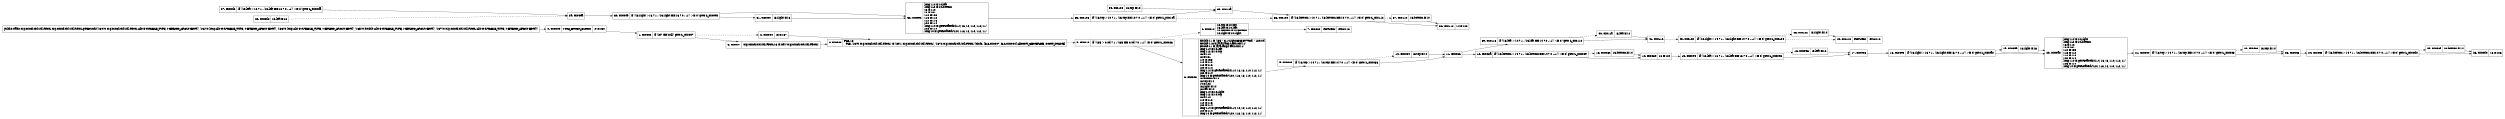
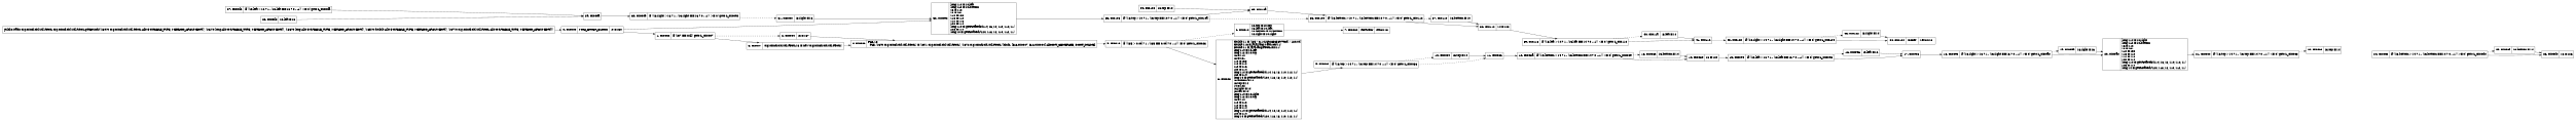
  digraph {
    fontname="DejaVu Serif"
    rankdir=LR
    node [fontname="DejaVu Serif" shape=record]
    edge [fontname="DejaVu Serif"]
    n1 [label="{0\:\ 0x0000|MTH_ENTER_BLOCK\l|r0 = r30\l}"]
    n2 [label="{1\:\ 0x0002|if (r37 == null) goto L_0x0007\l}"]
    n3 [label="{2\:\ 0x0004|r3 = r37\l}"]
    n4 [label="{3\:\ 0x0007|org.osmdroid.util.RectL r3 = new org.osmdroid.util.RectL()\l}"]
    n5 [label="{4\:\ 0x000c|PHI: r3 \l  PHI: (r3v0 org.osmdroid.util.RectL) = (r3v1 org.osmdroid.util.RectL), (r3v2 org.osmdroid.util.RectL) binds: [B:3:0x0007, B:2:0x0004] A[DONT_GENERATE, DONT_INLINE]\l}"]
    n6 [label="{5\:\ 0x0010|if ((r35 \> 0.0d ? 1 : (r35 == 0.0d ? 0 : \-1)) != 0) goto L_0x0023\l}"]
    n7 [label="{6\:\ 0x0012|r3.top = r0.top\lr3.left = r0.left\lr3.bottom = r0.bottom\lr3.right = r0.right\l}"]
-   n8 [label="{8\:\ 0x0023|double r1 = (r35 * 3.141592653589793d) \/ 180.0d\ldouble r16 = java.lang.Math.cos(r1)\ldouble r1 = java.lang.Math.sin(r1)\llong r14 = r0.left\llong r12 = r0.top\lr6 = r12\lr8 = r31\lr10 = r33\lr18 = r12\lr12 = r16\lr20 = r14\llong r14 = getRotatedX(r14, r6, r8, r10, r12, r1)\lr22 = r14\llong r4 = getRotatedY(r20, r18, r8, r10, r12, r1)\lr3.bottom = r4\lr3.top = r4\lr4 = r22\lr3.right = r4\lr3.left = r4\llong r14 = r0.right\llong r12 = r0.top\lr6 = r12\lr18 = r12\lr12 = r16\lr20 = r14\llong r14 = getRotatedX(r14, r6, r8, r10, r12, r1)\lr24 = r14\llong r4 = getRotatedY(r20, r18, r8, r10, r12, r1)\l}"]
+   n8 [label="{8\:\ 0x0023|double r1 = (r35 * 3.141592653589793d) \/ 180.0d\ldouble r16 = java.lang.Math.cos(r1)\ldouble r1 = java.lang.RectL.sin(r1)\llong r14 = r0.left\llong r12 = r0.top\lr6 = r12\lr8 = r31\lr10 = r33\lr18 = r12\lr12 = r16\lr20 = r14\llong r14 = getRotatedX(r14, r6, r8, r10, r12, r1)\lr22 = r14\llong r4 = getRotatedY(r20, r18, r8, r10, r12, r1)\lr3.bottom = r4\lr3.top = r4\lr4 = r22\lr3.right = r4\lr3.left = r4\llong r14 = r0.right\llong r12 = r0.top\lr6 = r12\lr18 = r12\lr12 = r16\lr20 = r14\llong r14 = getRotatedX(r14, r6, r8, r10, r12, r1)\lr24 = r14\llong r4 = getRotatedY(r20, r18, r8, r10, r12, r1)\l}"]
    n9 [label="{7\:\ 0x0022|RETURN\l|return r3\l}"]
    n10 [label="{9\:\ 0x0082|if ((r3.top \> r4 ? 1 : (r3.top == r4 ? 0 : \-1)) \<= 0) goto L_0x0086\l}"]
    n11 [label="{10\:\ 0x0084|r3.top = r4\l}"]
    n12 [label="{11\:\ 0x0086}"]
    n13 [label="{12\:\ 0x008a|if ((r3.bottom \> r4 ? 1 : (r3.bottom == r4 ? 0 : \-1)) \>= 0) goto L_0x008e\l}"]
    n14 [label="{13\:\ 0x008c|r3.bottom = r4\l}"]
    n15 [label="{14\:\ 0x008e|r6 = r24\l}"]
    n16 [label="{15\:\ 0x0094|if ((r3.left \> r6 ? 1 : (r3.left == r6 ? 0 : \-1)) \<= 0) goto L_0x0098\l}"]
    n17 [label="{16\:\ 0x0096|r3.left = r6\l}"]
    n18 [label="{17\:\ 0x0098}"]
    n19 [label="{18\:\ 0x009c|if ((r3.right \> r6 ? 1 : (r3.right == r6 ? 0 : \-1)) \>= 0) goto L_0x00a0\l}"]
    n20 [label="{19\:\ 0x009e|r3.right = r6\l}"]
    n21 [label="{20\:\ 0x00a0|long r14 = r0.right\llong r12 = r0.bottom\lr6 = r12\lr8 = r31\lr10 = r33\lr18 = r12\lr12 = r16\lr20 = r14\llong r14 = getRotatedX(r14, r6, r8, r10, r12, r1)\lr26 = r14\llong r4 = getRotatedY(r20, r18, r8, r10, r12, r1)\l}"]
    n22 [label="{21\:\ 0x00c4|if ((r3.top \> r4 ? 1 : (r3.top == r4 ? 0 : \-1)) \<= 0) goto L_0x00c8\l}"]
    n23 [label="{22\:\ 0x00c6|r3.top = r4\l}"]
-   n24 [label="{23\:\ 0x00c8}"]
    n25 [label="{24\:\ 0x00cc|if ((r3.bottom \> r4 ? 1 : (r3.bottom == r4 ? 0 : \-1)) \>= 0) goto L_0x00d0\l}"]
    n26 [label="{25\:\ 0x00ce|r3.bottom = r4\l}"]
    n27 [label="{26\:\ 0x00d0|r6 = r26\l}"]
    n28 [label="{27\:\ 0x00d6|if ((r3.left \> r6 ? 1 : (r3.left == r6 ? 0 : \-1)) \<= 0) goto L_0x00da\l}"]
    n29 [label="{29\:\ 0x00da}"]
    n30 [label="{28\:\ 0x00d8|r3.left = r6\l}"]
    n31 [label="{30\:\ 0x00de|if ((r3.right \> r6 ? 1 : (r3.right == r6 ? 0 : \-1)) \>= 0) goto L_0x00e2\l}"]
    n32 [label="{31\:\ 0x00e0|r3.right = r6\l}"]
    n33 [label="{32\:\ 0x00e2|long r14 = r0.left\llong r12 = r0.bottom\lr6 = r12\lr8 = r31\lr10 = r33\lr18 = r12\lr12 = r16\lr20 = r14\llong r14 = getRotatedX(r14, r6, r8, r10, r12, r1)\lr28 = r14\llong r0 = getRotatedY(r20, r18, r8, r10, r12, r1)\l}"]
    n34 [label="{33\:\ 0x0106|if ((r3.top \> r0 ? 1 : (r3.top == r0 ? 0 : \-1)) \<= 0) goto L_0x010a\l}"]
    n35 [label="{35\:\ 0x010a}"]
    n36 [label="{36\:\ 0x010e|if ((r3.bottom \> r0 ? 1 : (r3.bottom == r0 ? 0 : \-1)) \>= 0) goto L_0x0112\l}"]
    n37 [label="{34\:\ 0x0108|r3.top = r0\l}"]
    n38 [label="{37\:\ 0x0110|r3.bottom = r0\l}"]
    n39 [label="{38\:\ 0x0112|r4 = r28\l}"]
    n40 [label="{39\:\ 0x0118|if ((r3.left \> r4 ? 1 : (r3.left == r4 ? 0 : \-1)) \<= 0) goto L_0x011c\l}"]
    n41 [label="{40\:\ 0x011a|r3.left = r4\l}"]
    n42 [label="{41\:\ 0x011c}"]
    n43 [label="{42\:\ 0x0120|if ((r3.right \> r4 ? 1 : (r3.right == r4 ? 0 : \-1)) \>= 0) goto L_0x0124\l}"]
    n44 [label="{43\:\ 0x0122|r3.right = r4\l}"]
-   n45 [label="{44\:\ 0x0124|RETURN\l|return r3\l}"]
+   n45 [label="{44\:\ 0x0124|DONT\l|return r3\l}"]
    n46 [label="{public static org.osmdroid.util.RectL org.osmdroid.util.RectL.getBounds((r30v0 org.osmdroid.util.RectL A[IMMUTABLE_TYPE, METHOD_ARGUMENT]), (r31v0 long A[IMMUTABLE_TYPE, METHOD_ARGUMENT]), (r33v0 long A[IMMUTABLE_TYPE, METHOD_ARGUMENT]), (r35v0 double A[IMMUTABLE_TYPE, METHOD_ARGUMENT]), (r37v0 org.osmdroid.util.RectL A[IMMUTABLE_TYPE, METHOD_ARGUMENT])) }"]
    n1 -> n2
    n2 -> n3 [style=dashed]
    n2 -> n4
    n3 -> n5
    n4 -> n5
    n5 -> n6
    n6 -> n7 [style=dashed]
    n6 -> n8
    n7 -> n9
    n8 -> n10
    n10 -> n11 [style=dashed]
-   n10 -> n12
+   n10 -> n12 [style=dashed]
    n11 -> n12
    n12 -> n13
    n13 -> n14 [style=dashed]
    n13 -> n15
    n14 -> n15
    n15 -> n16
    n16 -> n17 [style=dashed]
    n16 -> n18
    n17 -> n18
    n18 -> n19
    n19 -> n20 [style=dashed]
    n19 -> n21
    n20 -> n21
    n21 -> n22
    n22 -> n23 [style=dashed]
-   n22 -> n24
-   n23 -> n24
-   n24 -> n25
    n25 -> n26 [style=dashed]
    n25 -> n27
    n26 -> n27
    n28 -> n29
    n29 -> n31
-   n30 -> n29 [style=dashed]
-   n31 -> n32 [style=solid]
-   n31 -> n33
+   n30 -> n29
+   n31 -> n32 [style=dashed]
+   n1 -> n33
    n32 -> n33
    n33 -> n34
    n34 -> n35
    n34 -> n36 [style=dashed]
    n35 -> n36
    n36 -> n38 [style=dashed]
    n36 -> n39
    n37 -> n35
    n38 -> n39
-   n12 -> n40
+   n39 -> n40
    n40 -> n41 [style=dashed]
    n40 -> n42
    n41 -> n42
    n42 -> n43
    n43 -> n44 [style=dashed]
-   n43 -> n45 [style=dashed]
+   n43 -> n45
    n44 -> n45
    n46 -> n1
  }
